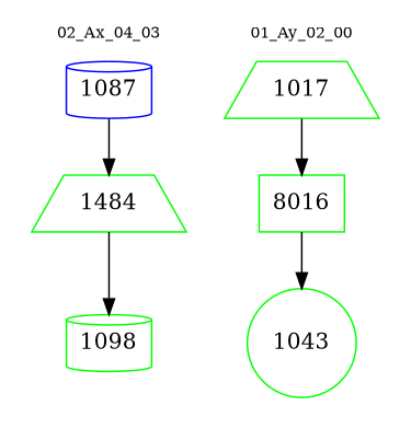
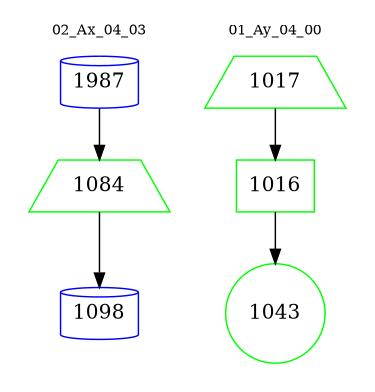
  digraph {
    node [color=green shape=cylinder]
    edge [color=black]
-   n1 [color=blue label=1087]
-   n2 [label=1484 shape=trapezium]
-   n3 [label=1098]
+   n1 [color=blue label=1987]
+   n2 [label=1084 shape=trapezium]
+   n3 [color=blue label=1098]
    n4 [label=1017 shape=trapezium]
-   n5 [label=8016 shape=box]
+   n5 [label=1016 shape=box]
    n6 [label=1043 shape=circle]
    subgraph cluster_1 {
      color=white
      fontsize=10
      label="02_Ax_04_03"
      n1
      n2
      n3
    }
    subgraph cluster_2 {
      color=white
      fontsize=10
-     label="01_Ay_02_00"
+     label="01_Ay_04_00"
      n4
      n5
      n6
    }
    n1 -> n2
    n2 -> n3
    n4 -> n5
    n5 -> n6
  }
